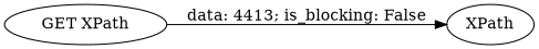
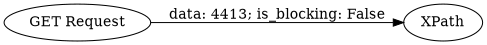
  digraph {
    rankdir=LR
    n1 [label=XPath]
-   n2 [label="GET XPath"]
+   n2 [label="GET Request"]
    n2 -> n1 [label="data: 4413; is_blocking: False"]
  }
